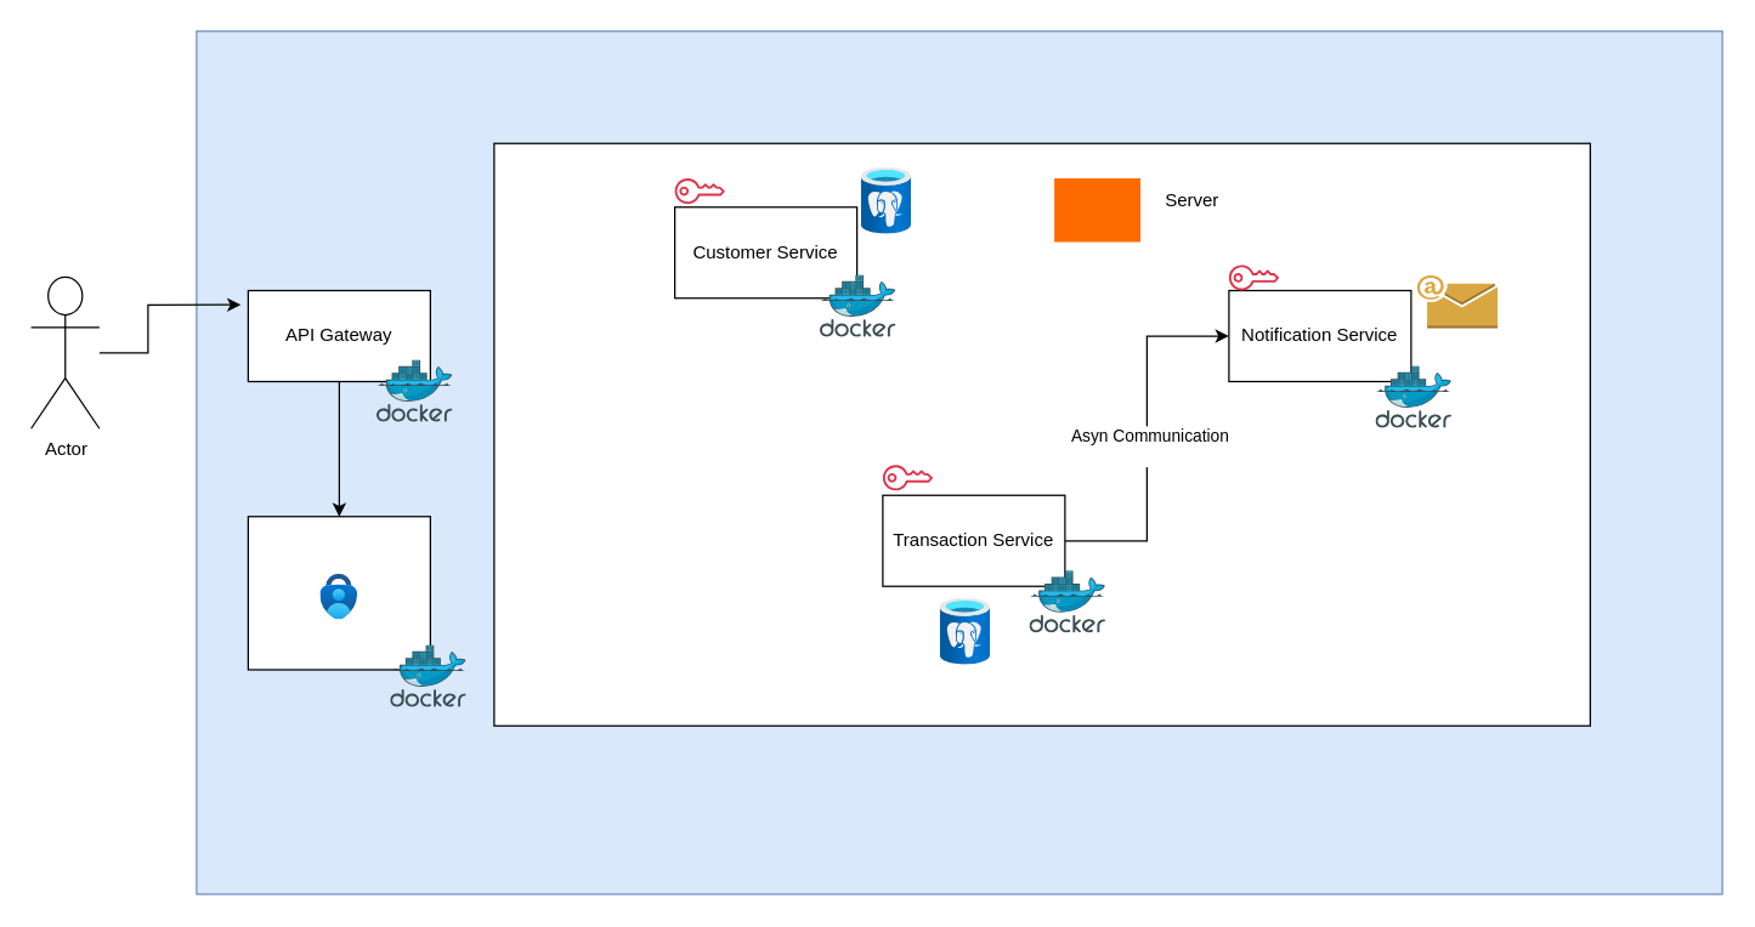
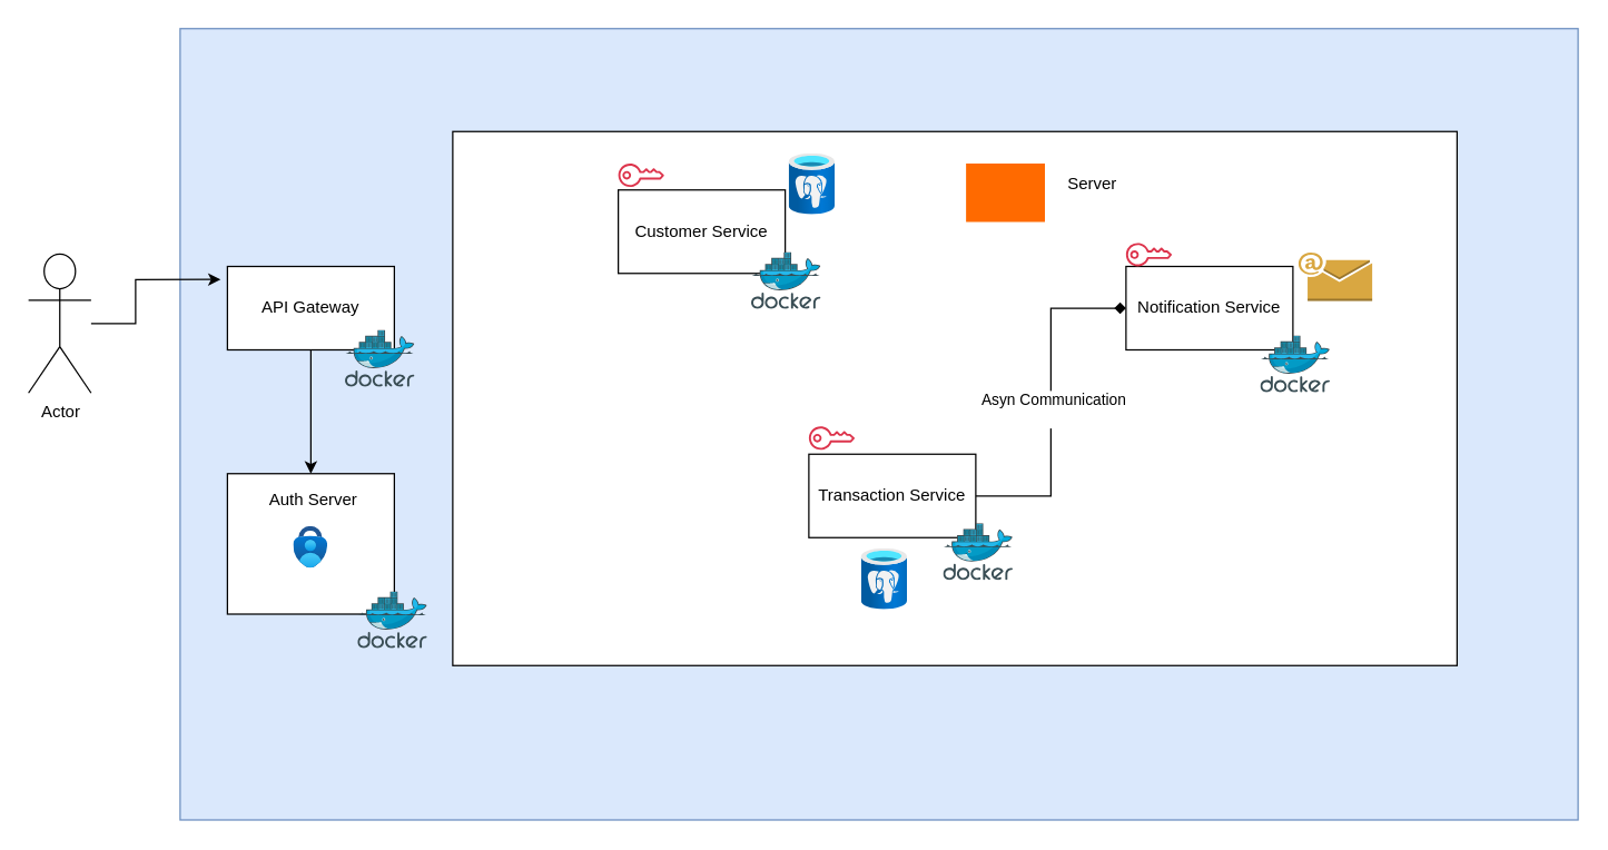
  <mxCell id="0" />
  <mxCell id="1" parent="0" />
  <mxCell id="2" value="Actor" style="shape=umlActor;verticalLabelPosition=bottom;verticalAlign=top;html=1;outlineConnect=0;" vertex="1" parent="1"><mxGeometry x="20" y="182" width="45" height="100" as="geometry" /></mxCell>
  <mxCell id="3" value="" style="rounded=0;whiteSpace=wrap;html=1;fillColor=#dae8fc;strokeColor=#6c8ebf;" vertex="1" parent="1"><mxGeometry x="129" y="20" width="1005" height="569" as="geometry" /></mxCell>
  <mxCell id="4" value="" style="rounded=0;whiteSpace=wrap;html=1;" vertex="1" parent="1"><mxGeometry x="325" y="94" width="722" height="384" as="geometry" /></mxCell>
  <mxCell id="5" value="" style="edgeStyle=orthogonalEdgeStyle;rounded=0;orthogonalLoop=1;jettySize=auto;html=1;" edge="1" parent="1" source="6" target="7"><mxGeometry relative="1" as="geometry" /></mxCell>
  <mxCell id="6" value="API Gateway" style="rounded=0;whiteSpace=wrap;html=1;" vertex="1" parent="1"><mxGeometry x="163" y="191" width="120" height="60" as="geometry" /></mxCell>
  <mxCell id="7" value="" style="rounded=0;whiteSpace=wrap;html=1;" vertex="1" parent="1"><mxGeometry x="163" y="340" width="120" height="101" as="geometry" /></mxCell>
  <mxCell id="8" value="" style="image;aspect=fixed;html=1;points=[];align=center;fontSize=12;image=img/lib/azure2/security/Multifactor_Authentication.svg;" vertex="1" parent="1"><mxGeometry x="210.78" y="378" width="24.44" height="30" as="geometry" /></mxCell>
+ <mxCell id="9" value="Auth Server" style="text;html=1;align=center;verticalAlign=middle;whiteSpace=wrap;rounded=0;" vertex="1" parent="1"><mxGeometry x="188.22" y="344" width="73.78" height="30" as="geometry" /></mxCell>
  <mxCell id="10" value="" style="image;sketch=0;aspect=fixed;html=1;points=[];align=center;fontSize=12;image=img/lib/mscae/Docker.svg;" vertex="1" parent="1"><mxGeometry x="248" y="237" width="50" height="41" as="geometry" /></mxCell>
  <mxCell id="11" value="" style="image;sketch=0;aspect=fixed;html=1;points=[];align=center;fontSize=12;image=img/lib/mscae/Docker.svg;" vertex="1" parent="1"><mxGeometry x="257" y="425" width="50" height="41" as="geometry" /></mxCell>
  <mxCell id="12" value="Customer Service" style="rounded=0;whiteSpace=wrap;html=1;" vertex="1" parent="1"><mxGeometry x="444" y="136" width="120" height="60" as="geometry" /></mxCell>
- <mxCell id="13" style="edgeStyle=orthogonalEdgeStyle;rounded=0;orthogonalLoop=1;jettySize=auto;html=1;entryX=0;entryY=0.5;entryDx=0;entryDy=0;" edge="1" parent="1" source="15" target="18"><mxGeometry relative="1" as="geometry" /></mxCell>
+ <mxCell id="13" style="edgeStyle=orthogonalEdgeStyle;rounded=0;orthogonalLoop=1;jettySize=auto;html=1;entryX=0;entryY=0.5;entryDx=0;entryDy=0;endArrow=diamond;" edge="1" parent="1" source="15" target="18"><mxGeometry relative="1" as="geometry" /></mxCell>
  <mxCell id="14" value="Asyn Communication&lt;div&gt;&lt;br&gt;&lt;/div&gt;" style="edgeLabel;html=1;align=center;verticalAlign=middle;resizable=0;points=[];" vertex="1" connectable="0" parent="13"><mxGeometry x="0.022" y="-2" relative="1" as="geometry"><mxPoint x="-1" y="7" as="offset" /></mxGeometry></mxCell>
  <mxCell id="15" value="Transaction Service" style="rounded=0;whiteSpace=wrap;html=1;" vertex="1" parent="1"><mxGeometry x="581" y="326" width="120" height="60" as="geometry" /></mxCell>
  <mxCell id="16" value="" style="image;sketch=0;aspect=fixed;html=1;points=[];align=center;fontSize=12;image=img/lib/mscae/Docker.svg;" vertex="1" parent="1"><mxGeometry x="540" y="181" width="50" height="41" as="geometry" /></mxCell>
  <mxCell id="17" value="" style="image;sketch=0;aspect=fixed;html=1;points=[];align=center;fontSize=12;image=img/lib/mscae/Docker.svg;" vertex="1" parent="1"><mxGeometry x="678" y="376" width="50" height="41" as="geometry" /></mxCell>
  <mxCell id="18" value="Notification Service" style="rounded=0;whiteSpace=wrap;html=1;" vertex="1" parent="1"><mxGeometry x="809" y="191" width="120" height="60" as="geometry" /></mxCell>
  <mxCell id="19" value="" style="image;sketch=0;aspect=fixed;html=1;points=[];align=center;fontSize=12;image=img/lib/mscae/Docker.svg;" vertex="1" parent="1"><mxGeometry x="906" y="241" width="50" height="41" as="geometry" /></mxCell>
  <mxCell id="20" value="" style="image;aspect=fixed;html=1;points=[];align=center;fontSize=12;image=img/lib/azure2/databases/Azure_Database_PostgreSQL_Server.svg;" vertex="1" parent="1"><mxGeometry x="619" y="394" width="33" height="44" as="geometry" /></mxCell>
  <mxCell id="21" value="" style="image;aspect=fixed;html=1;points=[];align=center;fontSize=12;image=img/lib/azure2/databases/Azure_Database_PostgreSQL_Server.svg;" vertex="1" parent="1"><mxGeometry x="567" y="110" width="33" height="44" as="geometry" /></mxCell>
  <mxCell id="22" value="" style="points=[];aspect=fixed;html=1;align=center;shadow=0;dashed=0;fillColor=#FF6A00;strokeColor=none;shape=mxgraph.alibaba_cloud.kafka;" vertex="1" parent="1"><mxGeometry x="694" y="117" width="56.7" height="42" as="geometry" /></mxCell>
  <mxCell id="23" value="Server" style="text;html=1;align=center;verticalAlign=middle;whiteSpace=wrap;rounded=0;" vertex="1" parent="1"><mxGeometry x="755" y="117" width="60" height="30" as="geometry" /></mxCell>
  <mxCell id="24" style="edgeStyle=orthogonalEdgeStyle;rounded=0;orthogonalLoop=1;jettySize=auto;html=1;entryX=0.029;entryY=0.317;entryDx=0;entryDy=0;entryPerimeter=0;" edge="1" parent="1" source="2" target="3"><mxGeometry relative="1" as="geometry" /></mxCell>
  <mxCell id="25" value="" style="sketch=0;outlineConnect=0;fontColor=#232F3E;gradientColor=none;fillColor=#DD344C;strokeColor=none;dashed=0;verticalLabelPosition=bottom;verticalAlign=top;align=center;html=1;fontSize=12;fontStyle=0;aspect=fixed;pointerEvents=1;shape=mxgraph.aws4.addon;" vertex="1" parent="1"><mxGeometry x="444" y="117" width="33" height="16.92" as="geometry" /></mxCell>
  <mxCell id="26" value="" style="sketch=0;outlineConnect=0;fontColor=#232F3E;gradientColor=none;fillColor=#DD344C;strokeColor=none;dashed=0;verticalLabelPosition=bottom;verticalAlign=top;align=center;html=1;fontSize=12;fontStyle=0;aspect=fixed;pointerEvents=1;shape=mxgraph.aws4.addon;" vertex="1" parent="1"><mxGeometry x="581" y="306" width="33" height="16.92" as="geometry" /></mxCell>
  <mxCell id="27" value="" style="sketch=0;outlineConnect=0;fontColor=#232F3E;gradientColor=none;fillColor=#DD344C;strokeColor=none;dashed=0;verticalLabelPosition=bottom;verticalAlign=top;align=center;html=1;fontSize=12;fontStyle=0;aspect=fixed;pointerEvents=1;shape=mxgraph.aws4.addon;" vertex="1" parent="1"><mxGeometry x="809" y="174.08" width="33" height="16.92" as="geometry" /></mxCell>
  <mxCell id="28" value="" style="outlineConnect=0;dashed=0;verticalLabelPosition=bottom;verticalAlign=top;align=center;html=1;shape=mxgraph.aws3.email;fillColor=#D9A741;gradientColor=none;" vertex="1" parent="1"><mxGeometry x="933" y="181" width="53" height="34.75" as="geometry" /></mxCell>
